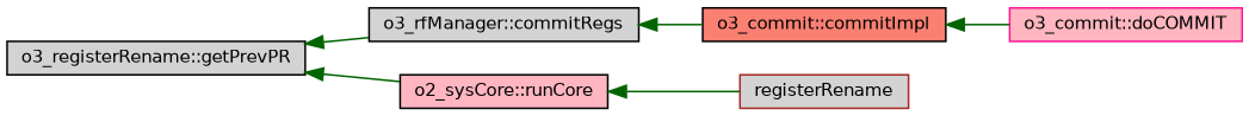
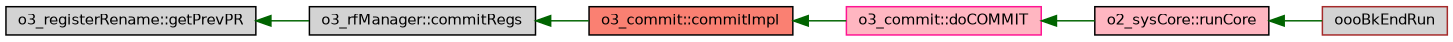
  digraph {
    rankdir=LR
    node [color=black fillcolor=lightgrey fontname=Helvetica fontsize=10 shape=record style=filled]
    edge [color=darkgreen dir=back fontname=Helvetica fontsize=10 labelfontname=Helvetica labelfontsize=10 style=solid]
    n1 [fontcolor=black height=0.2 label="o3_registerRename::getPrevPR" width=0.4]
    n2 [height=0.2 label="o3_rfManager::commitRegs" width=0.4]
    n3 [fillcolor=salmon height=0.2 label="o3_commit::commitImpl" width=0.4]
    n4 [color=deeppink fillcolor=lightpink height=0.2 label="o3_commit::doCOMMIT" width=0.4]
    n5 [fillcolor=lightpink height=0.2 label="o2_sysCore::runCore" width=0.4]
-   n6 [color=brown height=0.2 label=registerRename width=0.4]
+   n6 [color=brown height=0.2 label=oooBkEndRun width=0.4]
    n1 -> n2
    n2 -> n3
    n3 -> n4
-   n1 -> n5
+   n4 -> n5
    n5 -> n6
  }
